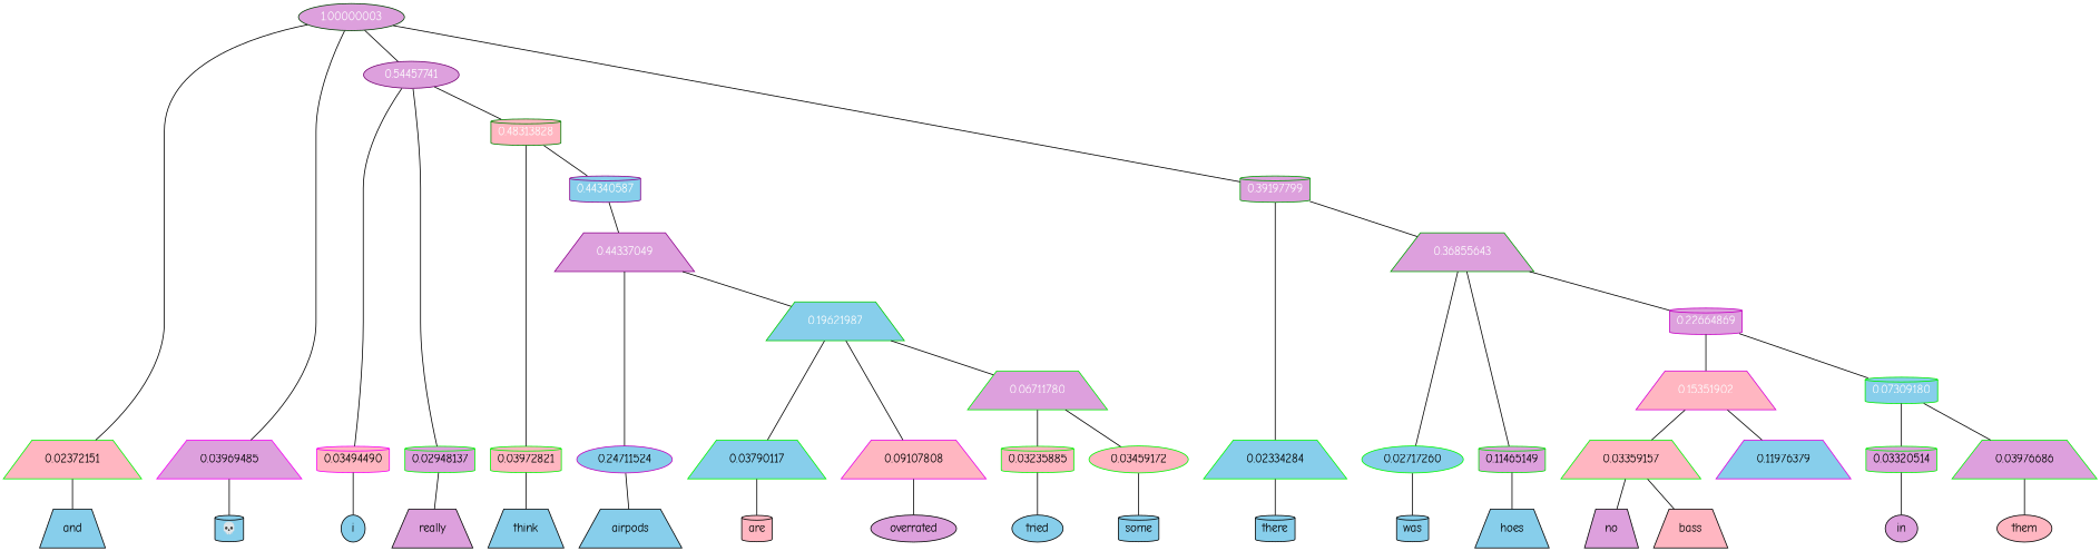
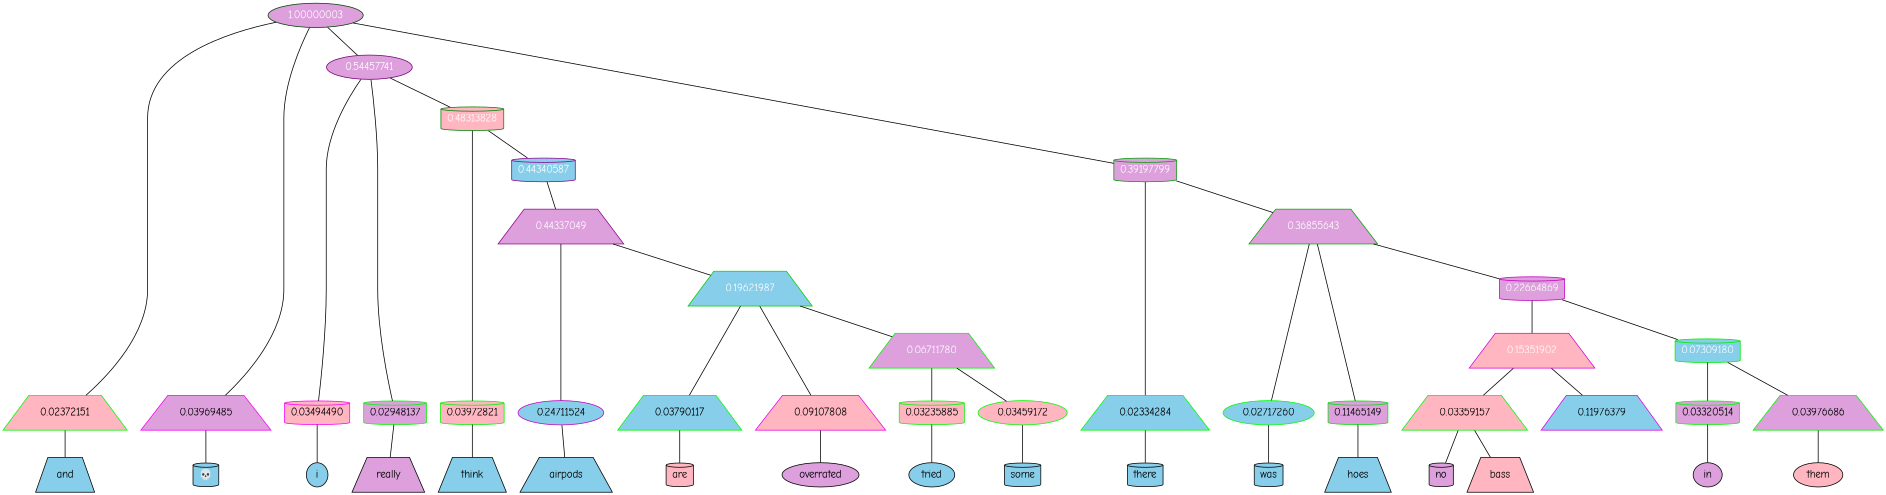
  graph {
    fontname="Comic Neue"
    node [color=black fillcolor=skyblue fontname="Comic Neue" format=png nodesep=0.001 ordering=out overlap_scaling=0.01 ranksep=0.001 shape=trapezium style=filled]
    edge [fontname="Comic Neue"]
    n1 [height=0.15 label=i shape=ellipse style="filled,solid" width=0.15]
    n2 [fillcolor=plum height=0.15 label=really style="filled,solid" width=0.15]
    n3 [height=0.15 label=think style="filled,solid" width=0.15]
    n4 [height=0.15 label=airpods style="filled,solid" width=0.15]
    n5 [fillcolor=lightpink height=0.15 label=are shape=cylinder style="filled,solid" width=0.15]
    n6 [fillcolor=plum height=0.15 label=overrated shape=ellipse style="filled,solid" width=0.15]
    n7 [height=0.15 label=tried shape=ellipse style="filled,solid" width=0.15]
    n8 [height=0.15 label=some shape=cylinder style="filled,solid" width=0.15]
    n9 [height=0.15 label=and style="filled,solid" width=0.15]
    n10 [height=0.15 label=there shape=cylinder style="filled,solid" width=0.15]
    n11 [height=0.15 label=was shape=cylinder style="filled,solid" width=0.15]
-   n12 [fillcolor=plum height=0.15 label=no style="filled,solid" width=0.15]
+   n12 [fillcolor=plum height=0.15 label=no shape=cylinder style="filled,solid" width=0.15]
    n13 [fillcolor=lightpink height=0.15 label=bass style="filled,solid" width=0.15]
    n14 [fillcolor=plum height=0.15 label=in shape=ellipse style="filled,solid" width=0.15]
    n15 [fillcolor=lightpink height=0.15 label=them shape=ellipse style="filled,solid" width=0.15]
    n16 [height=0.15 label=hoes style="filled,solid" width=0.15]
    n17 [height=0.15 label="💀" shape=cylinder style="filled,solid" width=0.15]
    n18 [color="0.835 1.000 0.968" fillcolor=lightpink fontcolor=black height=0.15 label=0.03494490 shape=cylinder width=0.15]
    n19 [color="0.334 1.000 0.971" fillcolor=plum fontcolor=black height=0.15 label=0.02948137 shape=cylinder width=0.15]
    n20 [color="0.334 1.000 0.960" fillcolor=lightpink fontcolor=black height=0.15 label=0.03972821 shape=cylinder width=0.15]
    n21 [color="0.835 1.000 0.753" fontcolor=black height=0.15 label=0.24711524 shape=ellipse width=0.15]
    n22 [color="0.334 1.000 0.962" fontcolor=black height=0.15 label=0.03790117 width=0.15]
    n23 [color="0.835 1.000 0.909" fillcolor=lightpink fontcolor=black height=0.15 label=0.09107808 width=0.15]
    n24 [color="0.334 1.000 0.968" fillcolor=lightpink fontcolor=black height=0.15 label=0.03235885 shape=cylinder width=0.15]
    n25 [color="0.334 1.000 0.965" fillcolor=lightpink fontcolor=black height=0.15 label=0.03459172 shape=ellipse width=0.15]
    n26 [color="0.334 1.000 0.976" fillcolor=lightpink fontcolor=black height=0.15 label=0.02372151 width=0.15]
    n27 [color="0.334 1.000 0.977" fontcolor=black height=0.15 label=0.02334284 width=0.15]
    n28 [color="0.334 1.000 0.973" fontcolor=black height=0.15 label=0.02717260 shape=ellipse width=0.15]
    n29 [color="0.334 1.000 0.966" fillcolor=lightpink fontcolor=black height=0.15 label=0.03359157 width=0.15]
    n30 [color="0.835 1.000 0.880" fontcolor=black height=0.15 label=0.11976379 width=0.15]
    n31 [color="0.334 1.000 0.967" fillcolor=plum fontcolor=black height=0.15 label=0.03320514 shape=cylinder width=0.15]
    n32 [color="0.334 1.000 0.960" fillcolor=plum fontcolor=black height=0.15 label=0.03976686 width=0.15]
    n33 [color="0.334 1.000 0.885" fillcolor=plum fontcolor=black height=0.15 label=0.11465149 shape=cylinder width=0.15]
    n34 [color="0.835 1.000 0.960" fillcolor=plum fontcolor=black height=0.15 label=0.03969485 width=0.15]
    n35 [color="0.334 1.000 0.250" fillcolor=plum fontcolor=grey99 height=0.15 label=1.00000003 shape=ellipse width=0.15]
    n36 [color="0.835 1.000 0.455" fillcolor=plum fontcolor=grey99 height=0.15 label=0.54457741 shape=ellipse width=0.15]
    n37 [color="0.334 1.000 0.608" fillcolor=plum fontcolor=grey99 height=0.15 label=0.39197799 shape=cylinder width=0.15]
    n38 [color="0.334 1.000 0.517" fillcolor=lightpink fontcolor=grey99 height=0.15 label=0.48313828 shape=cylinder width=0.15]
    n39 [color="0.334 1.000 0.631" fillcolor=plum fontcolor=grey99 height=0.15 label=0.36855643 width=0.15]
    n40 [color="0.835 1.000 0.557" fontcolor=grey99 height=0.15 label=0.44340587 shape=cylinder width=0.15]
    n41 [color="0.835 1.000 0.773" fillcolor=plum fontcolor=grey99 height=0.15 label=0.22664869 shape=cylinder width=0.15]
    n42 [color="0.835 1.000 0.557" fillcolor=plum fontcolor=grey99 height=0.15 label=0.44337049 width=0.15]
    n43 [color="0.835 1.000 0.846" fillcolor=lightpink fontcolor=grey99 height=0.15 label=0.15351902 width=0.15]
    n44 [color="0.334 1.000 0.927" fontcolor=grey99 height=0.15 label=0.07309180 shape=cylinder width=0.15]
    n45 [color="0.334 1.000 0.804" fontcolor=grey99 height=0.15 label=0.19621987 width=0.15]
    n46 [color="0.334 1.000 0.933" fillcolor=plum fontcolor=grey99 height=0.15 label=0.06711780 width=0.15]
    subgraph sub_1 {
      rank=same
      n1
      n2
      n3
      n4
      n5
      n6
      n7
      n8
      n9
      n10
      n11
      n12
      n13
      n14
      n15
      n16
      n17
    }
    subgraph sub_2 {
      rank=same
      n18
      n19
      n20
      n21
      n22
      n23
      n24
      n25
      n26
      n27
      n28
      n29
      n30
      n31
      n32
      n33
      n34
    }
    n18 -- n1
    n19 -- n2
    n20 -- n3
    n21 -- n4
    n22 -- n5
    n23 -- n6
    n24 -- n7
    n25 -- n8
    n26 -- n9
    n27 -- n10
    n28 -- n11
    n29 -- n12
    n29 -- n13
    n31 -- n14
    n32 -- n15
    n33 -- n16
    n34 -- n17
    n35 -- n26
    n35 -- n34
    n35 -- n36
    n35 -- n37
    n36 -- n18
    n36 -- n19
    n36 -- n38
    n37 -- n27
    n37 -- n39
    n38 -- n20
    n38 -- n40
    n39 -- n28
    n39 -- n33
    n39 -- n41
    n40 -- n42
    n41 -- n43
    n41 -- n44
    n42 -- n21
    n42 -- n45
    n43 -- n29
    n43 -- n30
    n44 -- n31
    n44 -- n32
    n45 -- n22
    n45 -- n23
    n45 -- n46
    n46 -- n24
    n46 -- n25
  }
